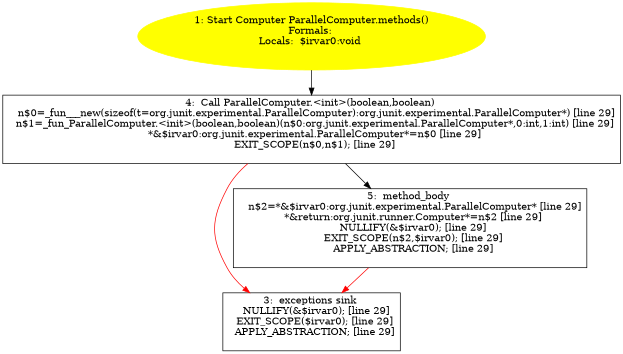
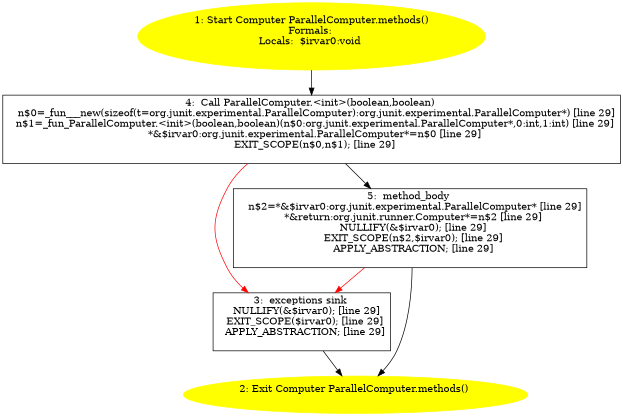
  digraph {
    node [shape=box]
    n1 [color=yellow label="1: Start Computer ParallelComputer.methods()\nFormals: \nLocals:  $irvar0:void \n  " style=filled shape=""]
    n2 [label="4:  Call ParallelComputer.<init>(boolean,boolean) \n   n$0=_fun___new(sizeof(t=org.junit.experimental.ParallelComputer):org.junit.experimental.ParallelComputer*) [line 29]\n  n$1=_fun_ParallelComputer.<init>(boolean,boolean)(n$0:org.junit.experimental.ParallelComputer*,0:int,1:int) [line 29]\n  *&$irvar0:org.junit.experimental.ParallelComputer*=n$0 [line 29]\n  EXIT_SCOPE(n$0,n$1); [line 29]\n "]
    n3 [label="3:  exceptions sink \n   NULLIFY(&$irvar0); [line 29]\n  EXIT_SCOPE($irvar0); [line 29]\n  APPLY_ABSTRACTION; [line 29]\n "]
    n4 [label="5:  method_body \n   n$2=*&$irvar0:org.junit.experimental.ParallelComputer* [line 29]\n  *&return:org.junit.runner.Computer*=n$2 [line 29]\n  NULLIFY(&$irvar0); [line 29]\n  EXIT_SCOPE(n$2,$irvar0); [line 29]\n  APPLY_ABSTRACTION; [line 29]\n "]
+   n5 [color=yellow label="2: Exit Computer ParallelComputer.methods() \n  " style=filled shape=""]
    n1 -> n2
    n2 -> n3 [color=red]
    n2 -> n4
+   n3 -> n5
    n4 -> n3 [color=red]
+   n4 -> n5
  }
